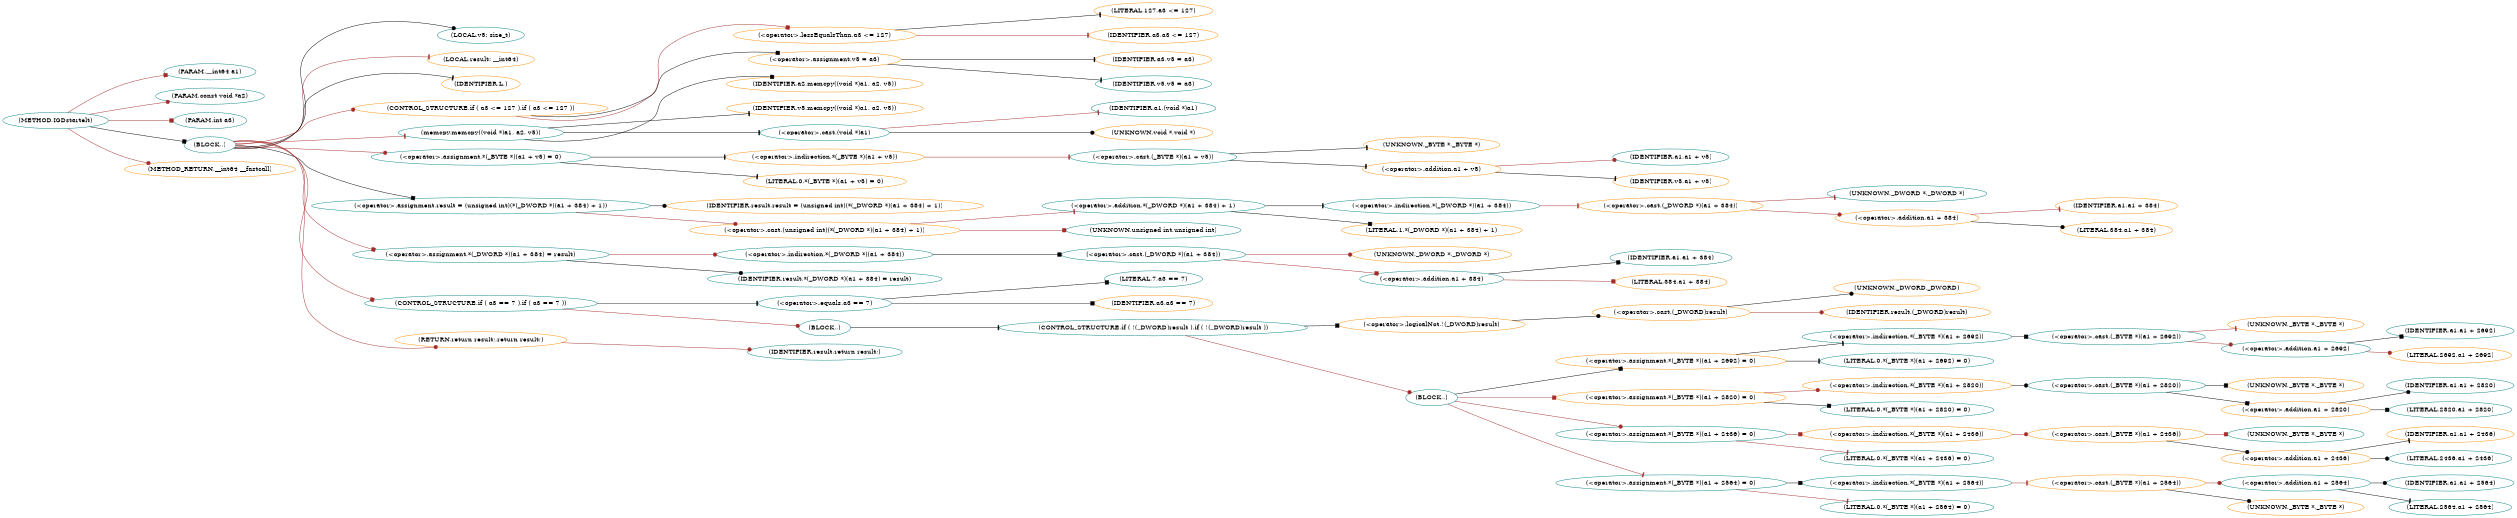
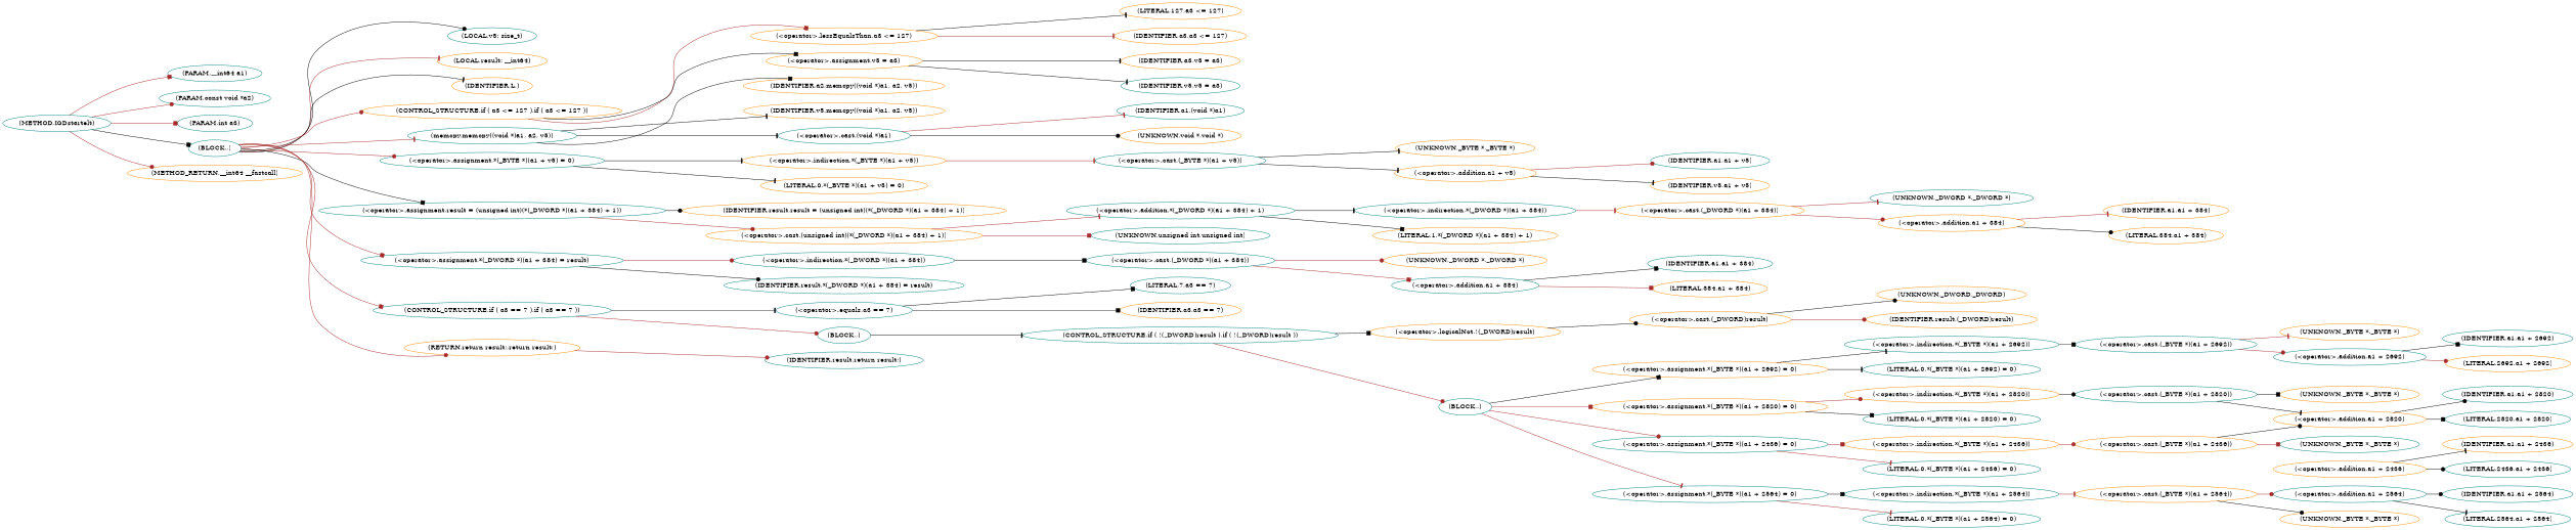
  digraph {
    rankdir=LR
    node [color=teal]
    edge [arrowhead=dot color=black]
    n1 [label="(METHOD,IGDstartelt)"]
    n2 [label="(PARAM,__int64 a1)"]
    n3 [label="(PARAM,const void *a2)"]
    n4 [label="(PARAM,int a3)"]
    n5 [label="(BLOCK,,)"]
    n6 [color=darkorange label="(METHOD_RETURN,__int64 __fastcall)"]
    n7 [label="(LOCAL,v5: size_t)"]
    n8 [color=darkorange label="(LOCAL,result: __int64)"]
    n9 [color=darkorange label="(IDENTIFIER,L,)"]
    n10 [color=darkorange label="(CONTROL_STRUCTURE,if ( a3 <= 127 ),if ( a3 <= 127 ))"]
    n11 [label="(memcpy,memcpy((void *)a1, a2, v5))"]
    n12 [label="(<operator>.assignment,*(_BYTE *)(a1 + v5) = 0)"]
    n13 [label="(<operator>.assignment,result = (unsigned int)(*(_DWORD *)(a1 + 384) + 1))"]
    n14 [label="(<operator>.assignment,*(_DWORD *)(a1 + 384) = result)"]
    n15 [label="(CONTROL_STRUCTURE,if ( a3 == 7 ),if ( a3 == 7 ))"]
    n16 [color=darkorange label="(RETURN,return result;,return result;)"]
    n17 [color=darkorange label="(<operator>.lessEqualsThan,a3 <= 127)"]
    n18 [color=darkorange label="(<operator>.assignment,v5 = a3)"]
    n19 [label="(<operator>.cast,(void *)a1)"]
    n20 [color=darkorange label="(IDENTIFIER,a2,memcpy((void *)a1, a2, v5))"]
    n21 [color=darkorange label="(IDENTIFIER,v5,memcpy((void *)a1, a2, v5))"]
    n22 [color=darkorange label="(<operator>.indirection,*(_BYTE *)(a1 + v5))"]
    n23 [color=darkorange label="(LITERAL,0,*(_BYTE *)(a1 + v5) = 0)"]
    n24 [color=darkorange label="(IDENTIFIER,result,result = (unsigned int)(*(_DWORD *)(a1 + 384) + 1))"]
    n25 [color=darkorange label="(<operator>.cast,(unsigned int)(*(_DWORD *)(a1 + 384) + 1))"]
    n26 [label="(<operator>.indirection,*(_DWORD *)(a1 + 384))"]
    n27 [label="(IDENTIFIER,result,*(_DWORD *)(a1 + 384) = result)"]
    n28 [label="(<operator>.equals,a3 == 7)"]
    n29 [label="(BLOCK,,)"]
    n30 [label="(IDENTIFIER,result,return result;)"]
    n31 [color=darkorange label="(IDENTIFIER,a3,a3 <= 127)"]
    n32 [color=darkorange label="(LITERAL,127,a3 <= 127)"]
    n33 [label="(IDENTIFIER,v5,v5 = a3)"]
    n34 [color=darkorange label="(IDENTIFIER,a3,v5 = a3)"]
    n35 [color=darkorange label="(UNKNOWN,void *,void *)"]
    n36 [label="(IDENTIFIER,a1,(void *)a1)"]
    n37 [label="(<operator>.cast,(_BYTE *)(a1 + v5))"]
    n38 [color=darkorange label="(UNKNOWN,_BYTE *,_BYTE *)"]
    n39 [color=darkorange label="(<operator>.addition,a1 + v5)"]
    n40 [label="(IDENTIFIER,a1,a1 + v5)"]
    n41 [color=darkorange label="(IDENTIFIER,v5,a1 + v5)"]
    n42 [label="(UNKNOWN,unsigned int,unsigned int)"]
    n43 [label="(<operator>.addition,*(_DWORD *)(a1 + 384) + 1)"]
    n44 [label="(<operator>.indirection,*(_DWORD *)(a1 + 384))"]
    n45 [color=darkorange label="(LITERAL,1,*(_DWORD *)(a1 + 384) + 1)"]
    n46 [color=darkorange label="(<operator>.cast,(_DWORD *)(a1 + 384))"]
    n47 [label="(UNKNOWN,_DWORD *,_DWORD *)"]
    n48 [color=darkorange label="(<operator>.addition,a1 + 384)"]
    n49 [color=darkorange label="(IDENTIFIER,a1,a1 + 384)"]
    n50 [color=darkorange label="(LITERAL,384,a1 + 384)"]
    n51 [label="(<operator>.cast,(_DWORD *)(a1 + 384))"]
    n52 [color=darkorange label="(UNKNOWN,_DWORD *,_DWORD *)"]
    n53 [label="(<operator>.addition,a1 + 384)"]
    n54 [label="(IDENTIFIER,a1,a1 + 384)"]
    n55 [color=darkorange label="(LITERAL,384,a1 + 384)"]
    n56 [color=darkorange label="(IDENTIFIER,a3,a3 == 7)"]
    n57 [label="(LITERAL,7,a3 == 7)"]
    n58 [label="(CONTROL_STRUCTURE,if ( !(_DWORD)result ),if ( !(_DWORD)result ))"]
    n59 [color=darkorange label="(<operator>.logicalNot,!(_DWORD)result)"]
    n60 [label="(BLOCK,,)"]
    n61 [color=darkorange label="(<operator>.cast,(_DWORD)result)"]
    n62 [label="(<operator>.assignment,*(_BYTE *)(a1 + 2436) = 0)"]
    n63 [label="(<operator>.assignment,*(_BYTE *)(a1 + 2564) = 0)"]
    n64 [color=darkorange label="(<operator>.assignment,*(_BYTE *)(a1 + 2692) = 0)"]
    n65 [color=darkorange label="(<operator>.assignment,*(_BYTE *)(a1 + 2820) = 0)"]
    n66 [color=darkorange label="(UNKNOWN,_DWORD,_DWORD)"]
    n67 [color=darkorange label="(IDENTIFIER,result,(_DWORD)result)"]
    n68 [color=darkorange label="(<operator>.indirection,*(_BYTE *)(a1 + 2436))"]
    n69 [label="(LITERAL,0,*(_BYTE *)(a1 + 2436) = 0)"]
    n70 [label="(<operator>.indirection,*(_BYTE *)(a1 + 2564))"]
    n71 [label="(LITERAL,0,*(_BYTE *)(a1 + 2564) = 0)"]
    n72 [label="(<operator>.indirection,*(_BYTE *)(a1 + 2692))"]
    n73 [label="(LITERAL,0,*(_BYTE *)(a1 + 2692) = 0)"]
    n74 [color=darkorange label="(<operator>.indirection,*(_BYTE *)(a1 + 2820))"]
    n75 [label="(LITERAL,0,*(_BYTE *)(a1 + 2820) = 0)"]
    n76 [color=darkorange label="(<operator>.cast,(_BYTE *)(a1 + 2436))"]
    n77 [label="(UNKNOWN,_BYTE *,_BYTE *)"]
    n78 [color=darkorange label="(<operator>.addition,a1 + 2436)"]
    n79 [color=darkorange label="(IDENTIFIER,a1,a1 + 2436)"]
    n80 [label="(LITERAL,2436,a1 + 2436)"]
    n81 [color=darkorange label="(<operator>.cast,(_BYTE *)(a1 + 2564))"]
    n82 [color=darkorange label="(UNKNOWN,_BYTE *,_BYTE *)"]
    n83 [label="(<operator>.addition,a1 + 2564)"]
    n84 [label="(IDENTIFIER,a1,a1 + 2564)"]
    n85 [label="(LITERAL,2564,a1 + 2564)"]
    n86 [label="(<operator>.cast,(_BYTE *)(a1 + 2692))"]
    n87 [color=darkorange label="(UNKNOWN,_BYTE *,_BYTE *)"]
    n88 [label="(<operator>.addition,a1 + 2692)"]
    n89 [label="(IDENTIFIER,a1,a1 + 2692)"]
    n90 [color=darkorange label="(LITERAL,2692,a1 + 2692)"]
    n91 [label="(<operator>.cast,(_BYTE *)(a1 + 2820))"]
    n92 [color=darkorange label="(UNKNOWN,_BYTE *,_BYTE *)"]
    n93 [color=darkorange label="(<operator>.addition,a1 + 2820)"]
    n94 [label="(IDENTIFIER,a1,a1 + 2820)"]
    n95 [label="(LITERAL,2820,a1 + 2820)"]
    n1 -> n2 [arrowhead=box color=brown]
    n1 -> n3 [color=brown]
    n1 -> n4 [arrowhead=box color=brown]
    n1 -> n5 [arrowhead=box]
    n1 -> n6 [color=brown]
    n5 -> n7
    n5 -> n8 [arrowhead=tee color=brown]
    n5 -> n9 [arrowhead=tee]
    n5 -> n10 [color=brown]
    n5 -> n11 [arrowhead=tee color=brown]
    n5 -> n12 [color=brown]
    n5 -> n13 [arrowhead=box]
    n5 -> n14 [arrowhead=box color=brown]
    n5 -> n15 [arrowhead=box color=brown]
    n5 -> n16 [color=brown]
    n10 -> n17 [arrowhead=box color=brown]
    n10 -> n18 [arrowhead=box]
    n11 -> n19 [arrowhead=tee]
    n11 -> n20 [arrowhead=box]
    n11 -> n21 [arrowhead=tee]
    n12 -> n22 [arrowhead=tee]
    n12 -> n23 [arrowhead=tee]
    n13 -> n24
    n13 -> n25 [color=brown]
    n14 -> n26 [color=brown]
    n14 -> n27
    n15 -> n28 [arrowhead=tee]
    n15 -> n29 [color=brown]
    n16 -> n30 [color=brown]
    n17 -> n31 [arrowhead=tee color=brown]
    n17 -> n32 [arrowhead=tee]
    n18 -> n33 [arrowhead=tee]
    n18 -> n34 [arrowhead=tee]
    n19 -> n35
    n19 -> n36 [arrowhead=tee color=brown]
    n22 -> n37 [arrowhead=tee color=brown]
    n25 -> n42 [arrowhead=box color=brown]
    n25 -> n43 [arrowhead=tee color=brown]
    n26 -> n51 [arrowhead=box]
    n28 -> n56 [arrowhead=box]
    n28 -> n57 [arrowhead=box]
    n29 -> n58 [arrowhead=tee]
    n37 -> n38 [arrowhead=tee]
    n37 -> n39 [arrowhead=tee]
    n39 -> n40 [color=brown]
    n39 -> n41 [arrowhead=tee]
    n43 -> n44 [arrowhead=tee]
    n43 -> n45 [arrowhead=box]
    n44 -> n46 [arrowhead=tee color=brown]
    n46 -> n47 [arrowhead=tee color=brown]
    n46 -> n48 [color=brown]
    n48 -> n49 [arrowhead=tee color=brown]
    n48 -> n50
    n51 -> n52 [color=brown]
    n51 -> n53 [arrowhead=box color=brown]
    n53 -> n54 [arrowhead=box]
    n53 -> n55 [arrowhead=box color=brown]
    n58 -> n59 [arrowhead=box]
    n58 -> n60 [color=brown]
    n59 -> n61
    n60 -> n62 [color=brown]
    n60 -> n63 [arrowhead=tee color=brown]
    n60 -> n64 [arrowhead=box]
    n60 -> n65 [arrowhead=box color=brown]
    n61 -> n66
    n61 -> n67 [color=brown]
    n62 -> n68 [arrowhead=box color=brown]
    n62 -> n69 [arrowhead=tee color=brown]
    n63 -> n70 [arrowhead=box]
    n63 -> n71 [arrowhead=tee color=brown]
    n64 -> n72 [arrowhead=tee]
    n64 -> n73 [arrowhead=tee]
    n65 -> n74 [color=brown]
    n65 -> n75 [arrowhead=box]
    n68 -> n76 [color=brown]
    n70 -> n81 [arrowhead=tee color=brown]
    n72 -> n86 [arrowhead=box]
    n74 -> n91
    n76 -> n77 [arrowhead=box color=brown]
-   n76 -> n78
+   n76 -> n93
    n78 -> n79 [arrowhead=tee]
    n78 -> n80
    n81 -> n82
    n81 -> n83 [color=brown]
    n83 -> n84
    n83 -> n85 [arrowhead=tee]
    n86 -> n87 [arrowhead=tee color=brown]
    n86 -> n88 [color=brown]
    n88 -> n89 [arrowhead=box]
    n88 -> n90 [color=brown]
    n91 -> n92 [arrowhead=box]
-   n91 -> n93 [arrowhead=box]
+   n91 -> n93 [arrowhead=tee]
    n93 -> n94
    n93 -> n95 [arrowhead=box]
  }
